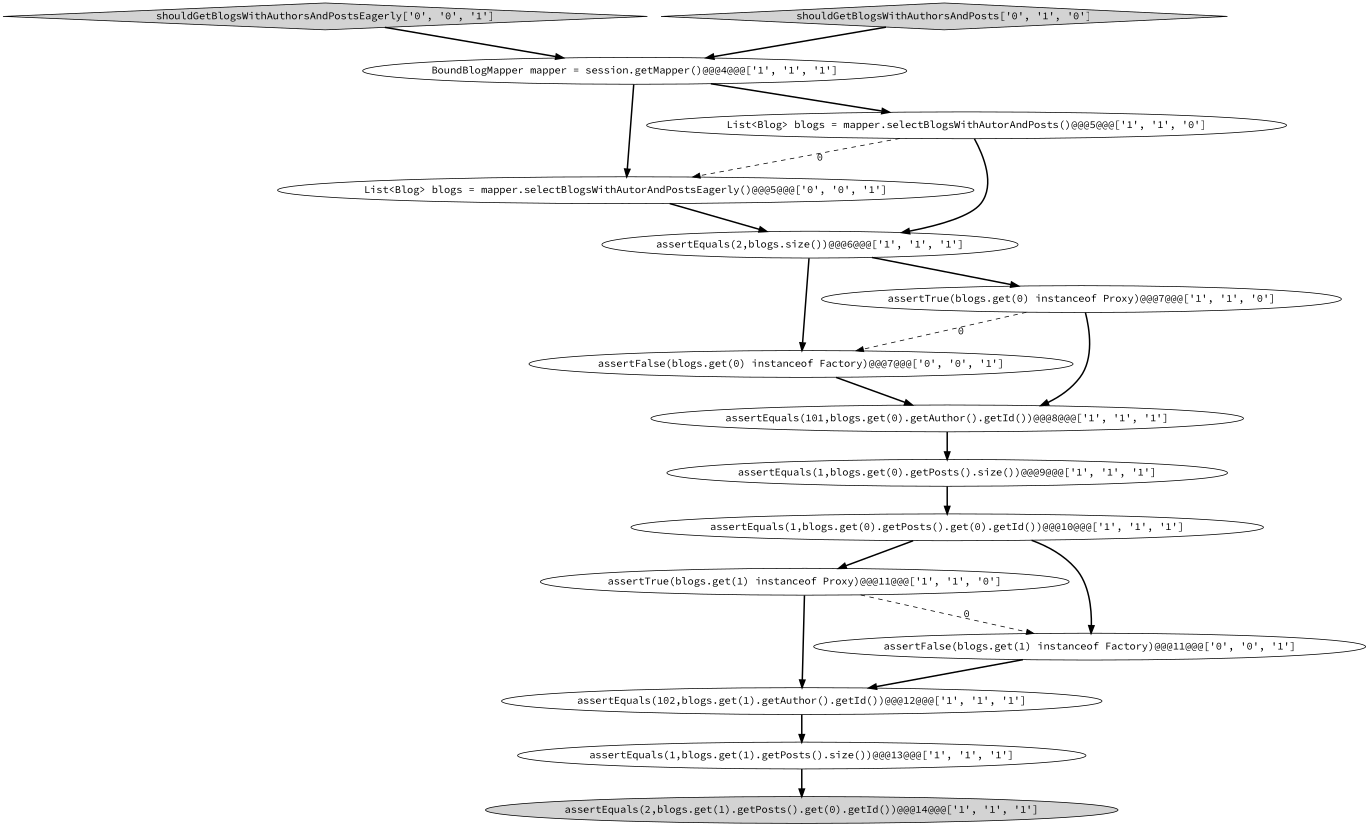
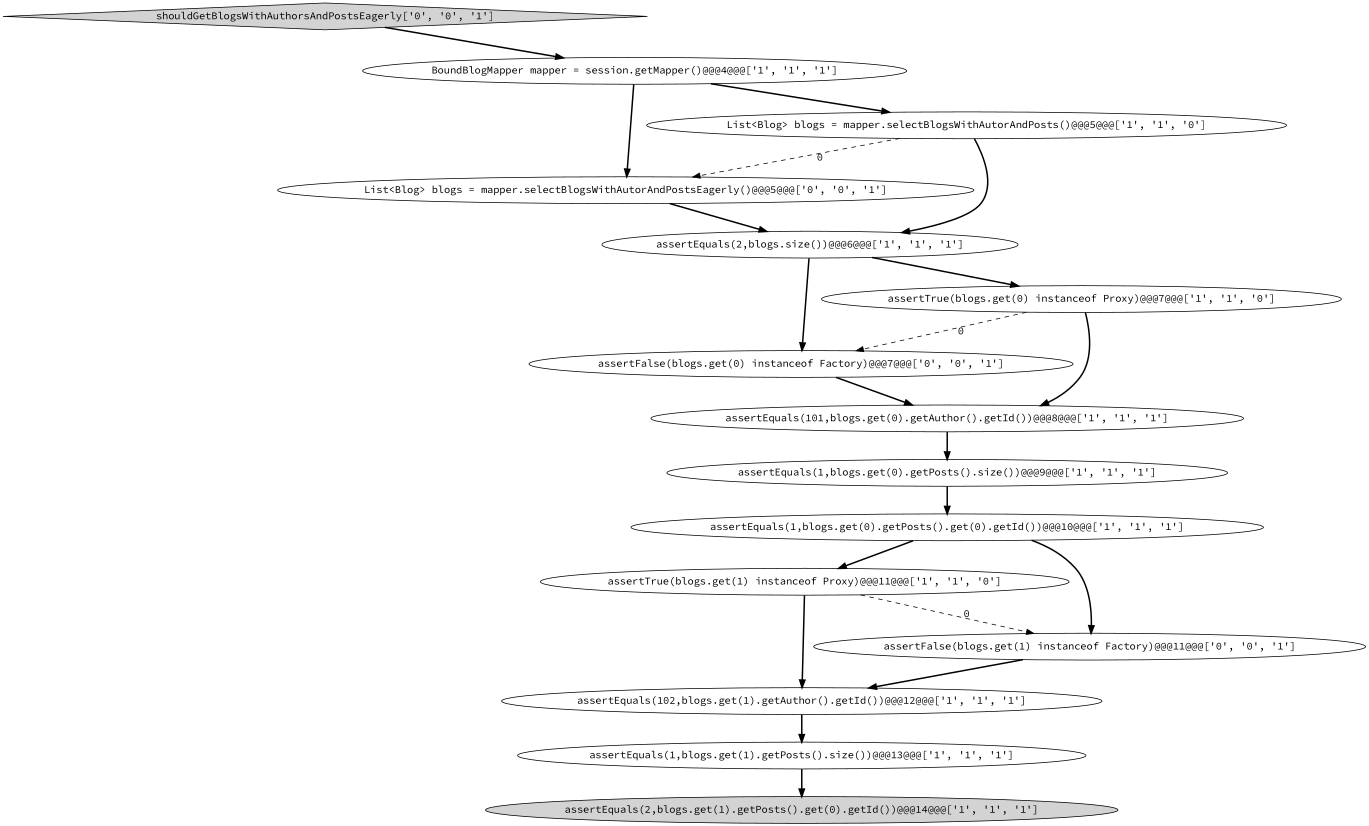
  digraph {
    fontname="Source Code Pro"
    node [fillcolor=white fontname="Source Code Pro" shape=ellipse style=filled]
    edge [fontname="Source Code Pro" style=bold]
    n1 [label="assertEquals(1,blogs.get(0).getPosts().get(0).getId())@@@10@@@['1', '1', '1']"]
    n2 [label="assertTrue(blogs.get(1) instanceof Proxy)@@@11@@@['1', '1', '0']"]
    n3 [label="assertFalse(blogs.get(1) instanceof Factory)@@@11@@@['0', '0', '1']"]
    n4 [label="assertEquals(102,blogs.get(1).getAuthor().getId())@@@12@@@['1', '1', '1']"]
    n5 [label="assertEquals(101,blogs.get(0).getAuthor().getId())@@@8@@@['1', '1', '1']"]
    n6 [label="assertEquals(1,blogs.get(0).getPosts().size())@@@9@@@['1', '1', '1']"]
    n7 [label="assertEquals(1,blogs.get(1).getPosts().size())@@@13@@@['1', '1', '1']"]
    n8 [label="assertEquals(2,blogs.size())@@@6@@@['1', '1', '1']"]
    n9 [label="assertFalse(blogs.get(0) instanceof Factory)@@@7@@@['0', '0', '1']"]
    n10 [label="assertTrue(blogs.get(0) instanceof Proxy)@@@7@@@['1', '1', '0']"]
    n11 [fillcolor=lightgray label="shouldGetBlogsWithAuthorsAndPostsEagerly['0', '0', '1']" shape=diamond]
    n12 [label="BoundBlogMapper mapper = session.getMapper()@@@4@@@['1', '1', '1']"]
    n13 [label="List<Blog> blogs = mapper.selectBlogsWithAutorAndPostsEagerly()@@@5@@@['0', '0', '1']"]
    n14 [label="List<Blog> blogs = mapper.selectBlogsWithAutorAndPosts()@@@5@@@['1', '1', '0']"]
    n15 [fillcolor=lightgray label="assertEquals(2,blogs.get(1).getPosts().get(0).getId())@@@14@@@['1', '1', '1']"]
-   n16 [fillcolor=lightgray label="shouldGetBlogsWithAuthorsAndPosts['0', '1', '0']" shape=diamond]
    n1 -> n2
    n1 -> n3
    n2 -> n3 [label=0 style=dashed]
    n2 -> n4
    n3 -> n4
    n4 -> n7
    n5 -> n6
    n6 -> n1
    n7 -> n15
    n8 -> n9
    n8 -> n10
    n9 -> n5
    n10 -> n5
    n10 -> n9 [label=0 style=dashed]
    n11 -> n12
    n12 -> n13
    n12 -> n14
    n13 -> n8
    n14 -> n8
    n14 -> n13 [label=0 style=dashed]
-   n16 -> n12
  }
